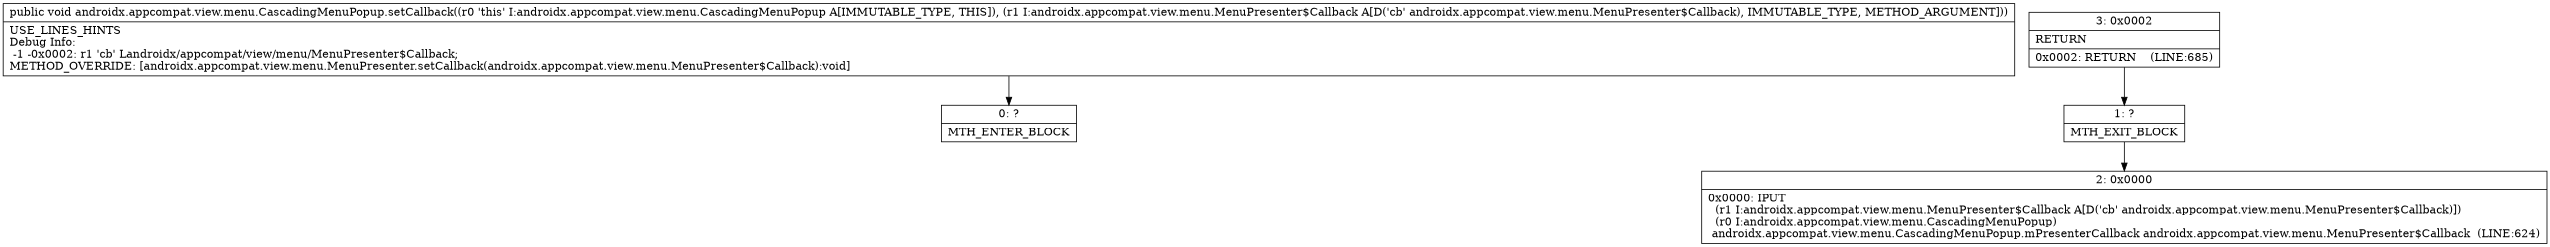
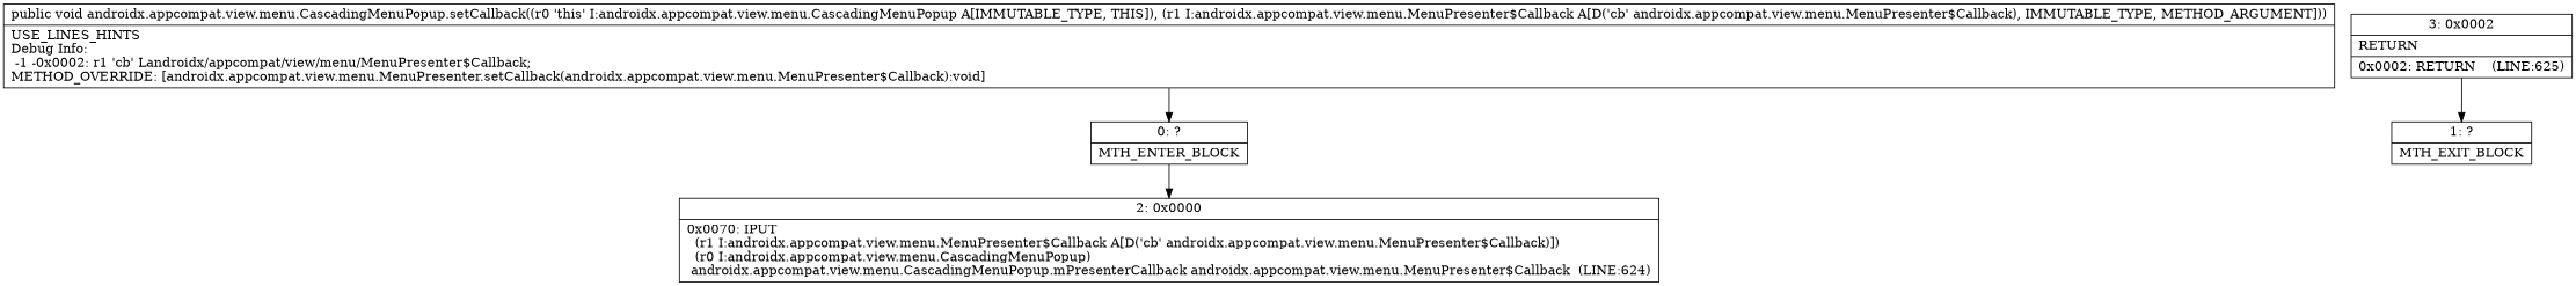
  digraph {
    node [shape=record]
    n1 [label="{0\:\ ?|MTH_ENTER_BLOCK\l}"]
-   n2 [label="{2\:\ 0x0000|0x0000: IPUT  \l  (r1 I:androidx.appcompat.view.menu.MenuPresenter$Callback A[D('cb' androidx.appcompat.view.menu.MenuPresenter$Callback)])\l  (r0 I:androidx.appcompat.view.menu.CascadingMenuPopup)\l androidx.appcompat.view.menu.CascadingMenuPopup.mPresenterCallback androidx.appcompat.view.menu.MenuPresenter$Callback  (LINE:624)\l}"]
-   n3 [label="{3\:\ 0x0002|RETURN\l|0x0002: RETURN    (LINE:685)\l}"]
+   n2 [label="{2\:\ 0x0000|0x0070: IPUT  \l  (r1 I:androidx.appcompat.view.menu.MenuPresenter$Callback A[D('cb' androidx.appcompat.view.menu.MenuPresenter$Callback)])\l  (r0 I:androidx.appcompat.view.menu.CascadingMenuPopup)\l androidx.appcompat.view.menu.CascadingMenuPopup.mPresenterCallback androidx.appcompat.view.menu.MenuPresenter$Callback  (LINE:624)\l}"]
+   n3 [label="{3\:\ 0x0002|RETURN\l|0x0002: RETURN    (LINE:625)\l}"]
    n4 [label="{1\:\ ?|MTH_EXIT_BLOCK\l}"]
    n5 [label="{public void androidx.appcompat.view.menu.CascadingMenuPopup.setCallback((r0 'this' I:androidx.appcompat.view.menu.CascadingMenuPopup A[IMMUTABLE_TYPE, THIS]), (r1 I:androidx.appcompat.view.menu.MenuPresenter$Callback A[D('cb' androidx.appcompat.view.menu.MenuPresenter$Callback), IMMUTABLE_TYPE, METHOD_ARGUMENT]))  | USE_LINES_HINTS\lDebug Info:\l  \-1 \-0x0002: r1 'cb' Landroidx\/appcompat\/view\/menu\/MenuPresenter$Callback;\lMETHOD_OVERRIDE: [androidx.appcompat.view.menu.MenuPresenter.setCallback(androidx.appcompat.view.menu.MenuPresenter$Callback):void]\l}"]
-   n4 -> n2
+   n1 -> n2
    n3 -> n4
    n5 -> n1
  }
